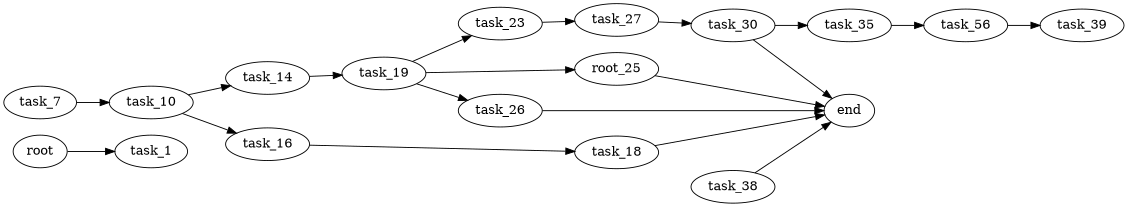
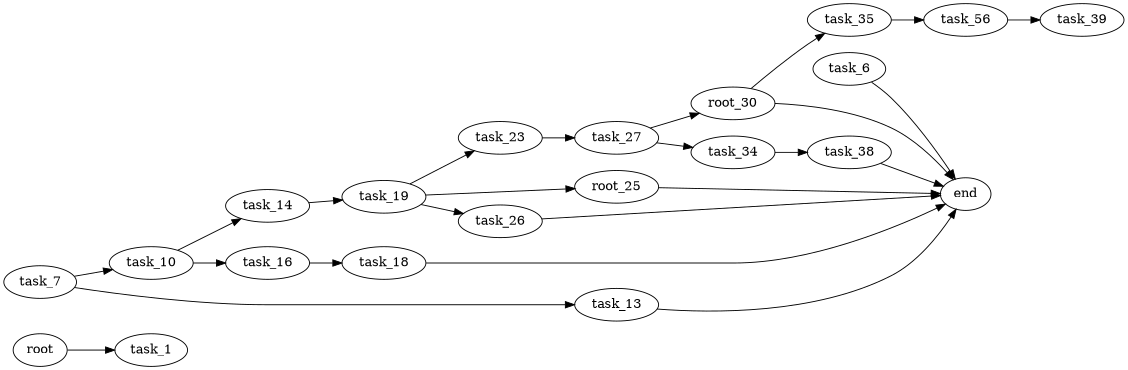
  digraph {
    rankdir=LR
    root
    task_1
+   task_6
    end
    task_7
    task_10
+   task_13
    task_14
    task_16
    task_19
    task_18
    task_23
    n13 [label=root_25]
    task_26
    task_27
-   task_30
+   task_30 [label=root_30]
+   task_34
    n18 [label=task_35]
    task_38
    n20 [label=task_56]
    task_39
    root -> task_1
+   task_6 -> end
    task_7 -> task_10
+   task_7 -> task_13
    task_10 -> task_14
    task_10 -> task_16
+   task_13 -> end
    task_14 -> task_19
    task_16 -> task_18
    task_19 -> task_23
    task_19 -> n13
    task_19 -> task_26
    task_18 -> end
    task_23 -> task_27
    n13 -> end
    task_26 -> end
    task_27 -> task_30
+   task_27 -> task_34
    task_30 -> end
    task_30 -> n18
+   task_34 -> task_38
    n18 -> n20
    task_38 -> end
    n20 -> task_39
  }
